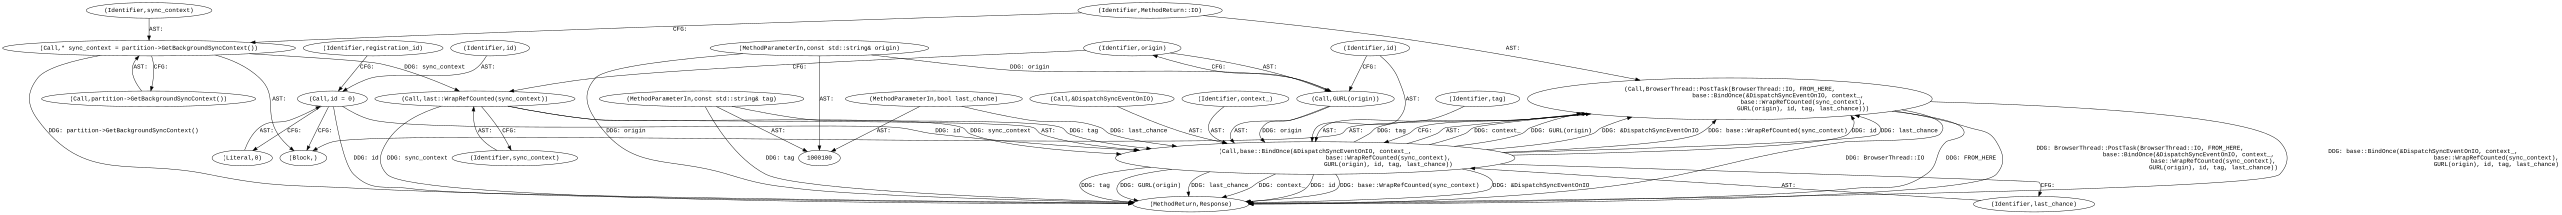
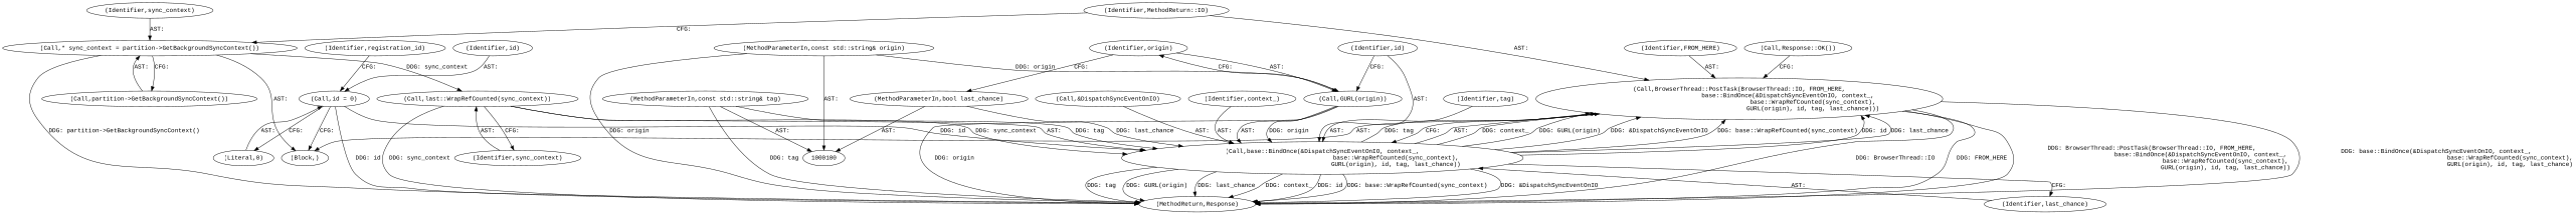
  digraph {
    fontname="Liberation Mono"
    node [fontname="Liberation Mono"]
    edge [fontname="Liberation Mono"]
    n1 [label="(Call,BrowserThread::PostTask(BrowserThread::IO, FROM_HERE,\n                           base::BindOnce(&DispatchSyncEventOnIO, context_,\n                                         base::WrapRefCounted(sync_context),\n                                         GURL(origin), id, tag, last_chance)))"]
    n2 [label="(Call,base::BindOnce(&DispatchSyncEventOnIO, context_,\n                                         base::WrapRefCounted(sync_context),\n                                         GURL(origin), id, tag, last_chance))"]
    n3 [label="(Block,)"]
    n4 [label="(MethodReturn,Response)"]
    n5 [label="(Identifier,last_chance)"]
    n6 [label="(Call,last::WrapRefCounted(sync_context))"]
    n7 [label="(Identifier,sync_context)"]
    n8 [label="(Call,* sync_context = partition->GetBackgroundSyncContext())"]
    n9 [label="(Call,partition->GetBackgroundSyncContext())"]
    n10 [label="(Call,GURL(origin))"]
    n11 [label="(Identifier,origin)"]
    n12 [label="(MethodParameterIn,const std::string& origin)"]
    1000100
    n14 [label="(Call,id = 0)"]
    n15 [label="(Literal,0)"]
    n16 [label="(MethodParameterIn,const std::string& tag)"]
    n17 [label="(MethodParameterIn,bool last_chance)"]
    n18 [label="(Identifier,tag)"]
    n19 [label="(Identifier,id)"]
    n20 [label="(Identifier,registration_id)"]
+   n21 [label="(Identifier,FROM_HERE)"]
    n22 [label="(Call,&DispatchSyncEventOnIO)"]
    n23 [label="(Identifier,context_)"]
    n24 [label="(Identifier,MethodReturn::IO)"]
    n25 [label="(Identifier,id)"]
+   n26 [label="(Call,Response::OK())"]
    n27 [label="(Identifier,sync_context)"]
    n1 -> n2 [label="CFG: "]
    n1 -> n3 [label="AST: "]
    n1 -> n4 [label="DDG: FROM_HERE"]
    n1 -> n4 [label="DDG: BrowserThread::PostTask(BrowserThread::IO, FROM_HERE,\n                           base::BindOnce(&DispatchSyncEventOnIO, context_,\n                                         base::WrapRefCounted(sync_context),\n                                         GURL(origin), id, tag, last_chance))"]
    n1 -> n4 [label="DDG: base::BindOnce(&DispatchSyncEventOnIO, context_,\n                                         base::WrapRefCounted(sync_context),\n                                         GURL(origin), id, tag, last_chance)"]
    n1 -> n4 [label="DDG: BrowserThread::IO"]
    n2 -> n1 [label="AST: "]
    n2 -> n1 [label="DDG: context_"]
    n2 -> n1 [label="DDG: GURL(origin)"]
    n2 -> n1 [label="DDG: &DispatchSyncEventOnIO"]
    n2 -> n1 [label="DDG: base::WrapRefCounted(sync_context)"]
    n2 -> n1 [label="DDG: id"]
    n2 -> n1 [label="DDG: last_chance"]
    n2 -> n1 [label="DDG: tag"]
    n2 -> n4 [label="DDG: &DispatchSyncEventOnIO"]
    n2 -> n4 [label="DDG: tag"]
    n2 -> n4 [label="DDG: GURL(origin)"]
    n2 -> n4 [label="DDG: last_chance"]
    n2 -> n4 [label="DDG: context_"]
    n2 -> n4 [label="DDG: id"]
    n2 -> n4 [label="DDG: base::WrapRefCounted(sync_context)"]
    n2 -> n5 [label="CFG: "]
    n5 -> n2 [label="AST: "]
    n6 -> n2 [label="AST: "]
    n6 -> n2 [label="DDG: sync_context"]
    n6 -> n4 [label="DDG: sync_context"]
    n6 -> n7 [label="CFG: "]
    n7 -> n6 [label="AST: "]
    n8 -> n3 [label="AST: "]
    n8 -> n4 [label="DDG: partition->GetBackgroundSyncContext()"]
    n8 -> n6 [label="DDG: sync_context"]
    n8 -> n9 [label="CFG: "]
    n9 -> n8 [label="AST: "]
    n10 -> n2 [label="AST: "]
    n10 -> n2 [label="DDG: origin"]
+   n10 -> n4 [label="DDG: origin"]
    n10 -> n11 [label="CFG: "]
-   n11 -> n6 [label="CFG: "]
+   n11 -> n17 [label="CFG: "]
    n11 -> n10 [label="AST: "]
    n12 -> n4 [label="DDG: origin"]
    n12 -> n10 [label="DDG: origin"]
    n12 -> 1000100 [label="AST: "]
    n14 -> n2 [label="DDG: id"]
    n14 -> n3 [label="CFG: "]
    n14 -> n4 [label="DDG: id"]
    n14 -> n15 [label="CFG: "]
    n15 -> n14 [label="AST: "]
    n16 -> n2 [label="DDG: tag"]
    n16 -> n4 [label="DDG: tag"]
    n16 -> 1000100 [label="AST: "]
    n17 -> n2 [label="DDG: last_chance"]
    n17 -> 1000100 [label="AST: "]
    n18 -> n2 [label="AST: "]
    n19 -> n14 [label="AST: "]
    n20 -> n14 [label="CFG: "]
+   n21 -> n1 [label="AST: "]
    n22 -> n2 [label="AST: "]
    n23 -> n2 [label="AST: "]
    n24 -> n1 [label="AST: "]
    n24 -> n8 [label="CFG: "]
    n25 -> n2 [label="AST: "]
    n25 -> n10 [label="CFG: "]
+   n26 -> n1 [label="CFG: "]
    n27 -> n8 [label="AST: "]
  }
